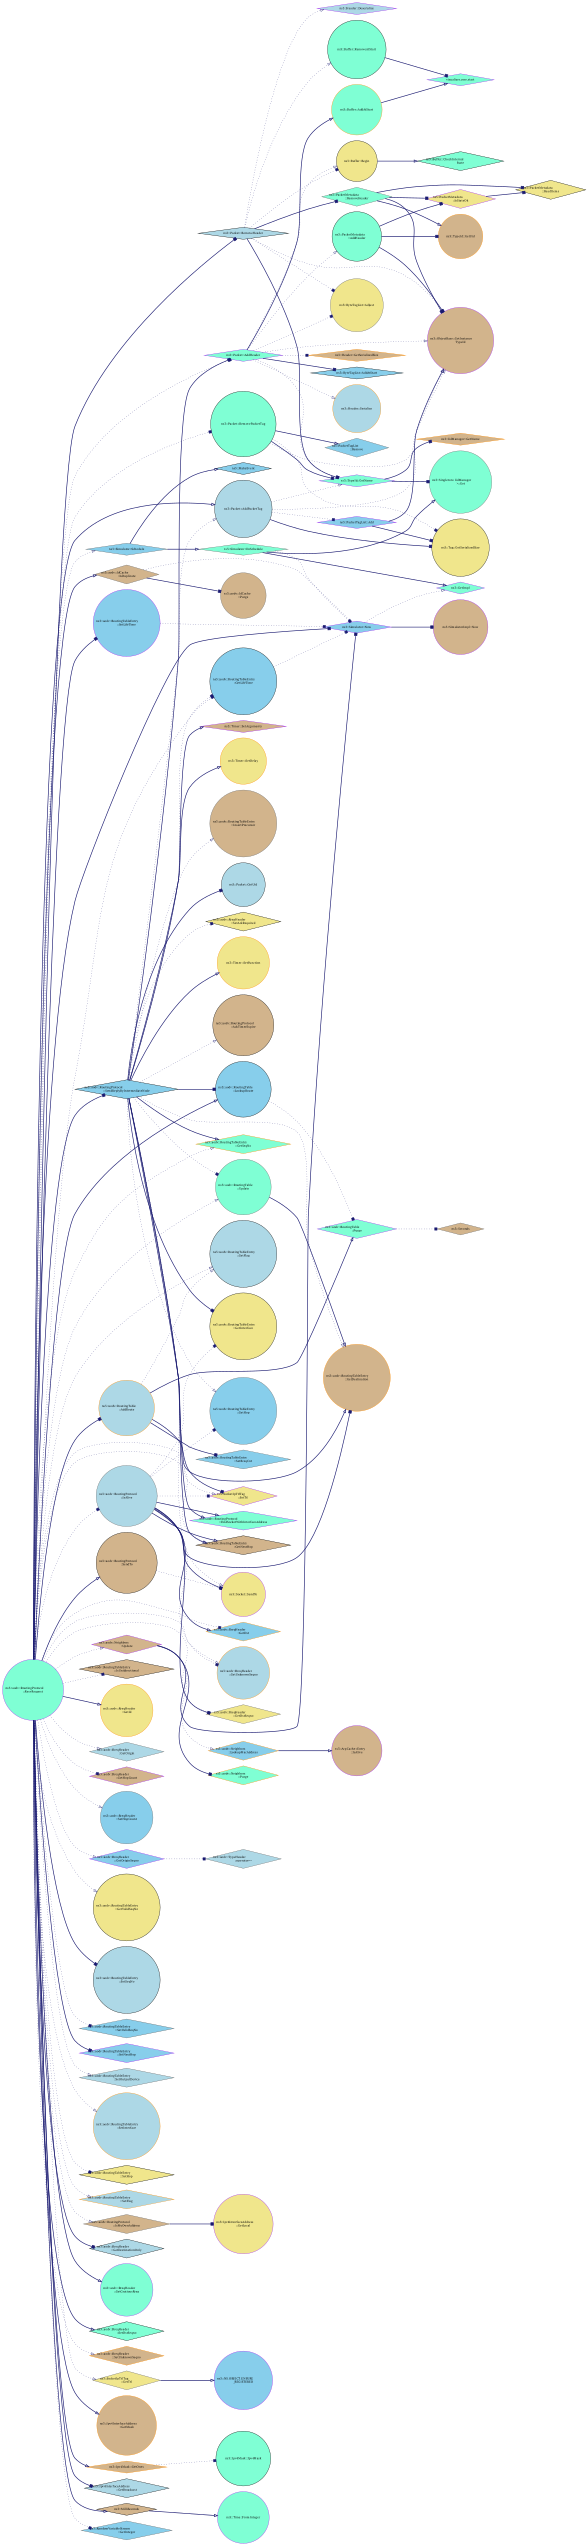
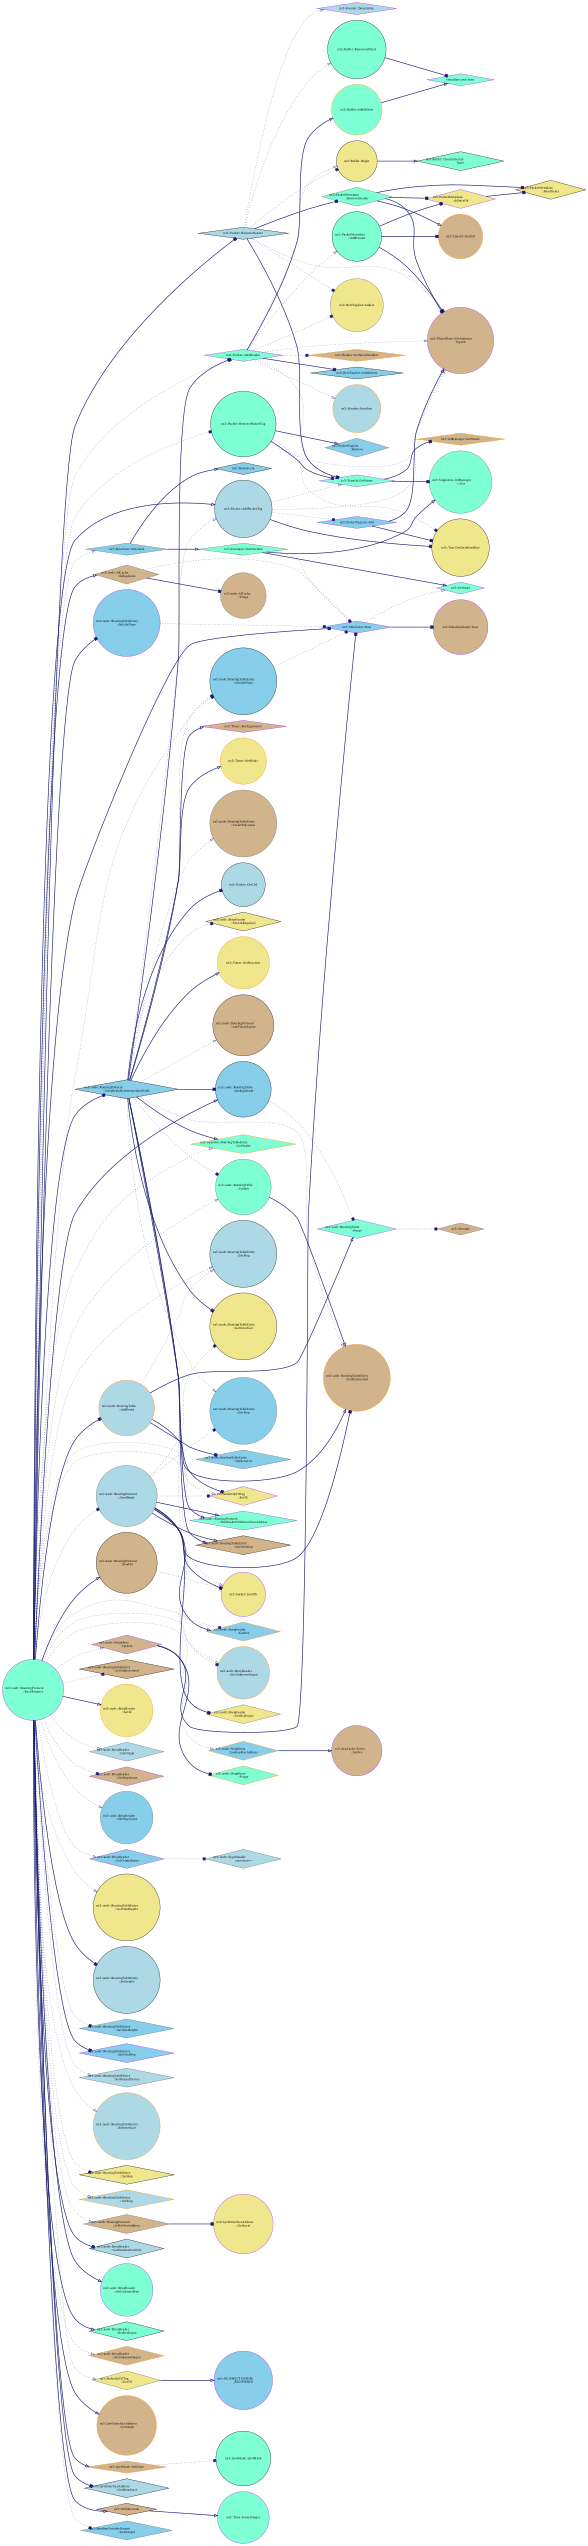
  digraph {
    fontname="PT Serif"
    rankdir=LR
    node [color=black fillcolor=tan fontname="PT Serif" fontsize=10 shape=diamond style=filled]
    edge [arrowhead=onormal color=midnightblue fontname="PT Serif" fontsize=10 labelfontname=Helvetica labelfontsize=10 style=bold]
    n1 [color=purple fillcolor=aquamarine fontcolor=black height=0.2 label="ns3::aodv::RoutingProtocol\l::RecvRequest" shape=circle width=0.4]
    n2 [fillcolor=lightblue height=0.2 label="ns3::Packet::RemoveHeader" width=0.4]
    n3 [fillcolor=skyblue height=0.2 label="ns3::aodv::RoutingTable\l::LookupRoute" shape=circle width=0.4]
    n4 [height=0.2 label="ns3::aodv::RoutingTableEntry\l::IsUnidirectional" width=0.4]
    n5 [color=darkorange fillcolor=khaki height=0.2 label="ns3::aodv::RreqHeader\l::GetId" shape=circle width=0.4]
    n6 [color=gray40 fillcolor=lightblue height=0.2 label="ns3::aodv::RreqHeader\l::GetOrigin" width=0.4]
    n7 [color=gray40 height=0.2 label="ns3::aodv::IdCache\l::IsDuplicate" width=0.4]
    n8 [color=purple fillcolor=skyblue height=0.2 label="ns3::Simulator::Now" width=0.4]
    n9 [color=purple height=0.2 label="ns3::aodv::RreqHeader\l::GetHopCount" width=0.4]
    n10 [color=gray40 fillcolor=skyblue height=0.2 label="ns3::aodv::RreqHeader\l::SetHopCount" shape=circle width=0.4]
    n11 [color=purple fillcolor=skyblue height=0.2 label="ns3::aodv::RreqHeader\l::GetOriginSeqno" width=0.4]
    n12 [color=darkorange fillcolor=lightblue height=0.2 label="ns3::aodv::RoutingTable\l::AddRoute" shape=circle width=0.4]
    n13 [fillcolor=lightblue height=0.2 label="ns3::aodv::RoutingTableEntry\l::GetFlag" shape=circle width=0.4]
    n14 [fillcolor=khaki height=0.2 label="ns3::aodv::RoutingTableEntry\l::GetValidSeqNo" shape=circle width=0.4]
-   n15 [color=darkorange fillcolor=aquamarine height=0.2 label="ns3::aodv::RoutingTableEntry\l::GetSeqNo" width=0.4]
+   n15 [color=darkorange fillcolor=aquamarine height=0.2 label="ns3::operator::RoutingTableEntry\l::GetSeqNo" width=0.4]
    n16 [fillcolor=lightblue height=0.2 label="ns3::aodv::RoutingTableEntry\l::SetSeqNo" shape=circle width=0.4]
    n17 [color=gray40 fillcolor=skyblue height=0.2 label="ns3::aodv::RoutingTableEntry\l::SetValidSeqNo" width=0.4]
    n18 [color=purple fillcolor=skyblue height=0.2 label="ns3::aodv::RoutingTableEntry\l::SetNextHop" width=0.4]
    n19 [color=gray40 fillcolor=lightblue height=0.2 label="ns3::aodv::RoutingTableEntry\l::SetOutputDevice" width=0.4]
    n20 [color=darkorange fillcolor=lightblue height=0.2 label="ns3::aodv::RoutingTableEntry\l::SetInterface" shape=circle width=0.4]
    n21 [fillcolor=khaki height=0.2 label="ns3::aodv::RoutingTableEntry\l::SetHop" width=0.4]
    n22 [color=purple fillcolor=skyblue height=0.2 label="ns3::aodv::RoutingTableEntry\l::SetLifeTime" shape=circle width=0.4]
    n23 [fillcolor=skyblue height=0.2 label="ns3::aodv::RoutingTableEntry\l::GetLifeTime" shape=circle width=0.4]
    n24 [color=gray40 fillcolor=aquamarine height=0.2 label="ns3::aodv::RoutingTable\l::Update" shape=circle width=0.4]
    n25 [color=darkorange fillcolor=lightblue height=0.2 label="ns3::aodv::RoutingTableEntry\l::SetFlag" width=0.4]
    n26 [color=purple height=0.2 label="ns3::aodv::Neighbors\l::Update" width=0.4]
    n27 [color=darkorange fillcolor=skyblue height=0.2 label="ns3::aodv::RreqHeader\l::GetDst" width=0.4]
    n28 [color=gray40 height=0.2 label="ns3::aodv::RoutingProtocol\l::IsMyOwnAddress" width=0.4]
-   n29 [color=gray40 fillcolor=lightblue height=0.2 label="ns3::aodv::RoutingProtocol\l::IsAlive" shape=circle width=0.4]
+   n29 [color=gray40 fillcolor=lightblue height=0.2 label="ns3::aodv::RoutingProtocol\l::SendReply" shape=circle width=0.4]
    n30 [color=darkorange fillcolor=lightblue height=0.2 label="ns3::aodv::RreqHeader\l::GetUnknownSeqno" shape=circle width=0.4]
    n31 [color=gray40 fillcolor=khaki height=0.2 label="ns3::aodv::RreqHeader\l::GetDstSeqno" width=0.4]
    n32 [color=purple fillcolor=khaki height=0.2 label="ns3::SocketIpTtlTag\l::SetTtl" width=0.4]
    n33 [height=0.2 label="ns3::aodv::RoutingTableEntry\l::GetNextHop" width=0.4]
    n34 [fillcolor=lightblue height=0.2 label="ns3::aodv::RreqHeader\l::GetDestinationOnly" width=0.4]
    n35 [fillcolor=skyblue height=0.2 label="ns3::aodv::RoutingProtocol\l::SendReplyByIntermediateNode" width=0.4]
    n36 [fillcolor=lightblue height=0.2 label="ns3::Packet::AddPacketTag" shape=circle width=0.4]
    n37 [color=purple fillcolor=aquamarine height=0.2 label="ns3::Packet::AddHeader" width=0.4]
    n38 [color=purple fillcolor=aquamarine height=0.2 label="ns3::aodv::RreqHeader\l::GetGratiousRrep" shape=circle width=0.4]
    n39 [fillcolor=aquamarine height=0.2 label="ns3::aodv::RreqHeader\l::SetDstSeqno" width=0.4]
    n40 [color=darkorange height=0.2 label="ns3::aodv::RreqHeader\l::SetUnknownSeqno" width=0.4]
    n41 [fillcolor=aquamarine height=0.2 label="ns3::Packet::RemovePacketTag" shape=circle width=0.4]
    n42 [color=gray40 fillcolor=khaki height=0.2 label="ns3::SocketIpTtlTag\l::GetTtl" width=0.4]
    n43 [color=darkorange height=0.2 label="ns3::Ipv4InterfaceAddress\l::GetMask" shape=circle width=0.4]
    n44 [color=darkorange height=0.2 label="ns3::Ipv4Mask::GetOnes" width=0.4]
    n45 [fillcolor=lightblue height=0.2 label="ns3::Ipv4InterfaceAddress\l::GetBroadcast" width=0.4]
    n46 [color=gray40 fillcolor=skyblue height=0.2 label="ns3::Simulator::Schedule" width=0.4]
    n47 [height=0.2 label="ns3::MilliSeconds" width=0.4]
    n48 [color=gray40 fillcolor=skyblue height=0.2 label="ns3::RandomVariableStream\l::GetInteger" width=0.4]
    n49 [height=0.2 label="ns3::aodv::RoutingProtocol\l::SendTo" shape=circle width=0.4]
    n50 [color=purple fillcolor=lightblue height=0.2 label="ns3::Header::Deserialize" width=0.4]
    n51 [fillcolor=khaki height=0.2 label="ns3::Buffer::Begin" shape=circle width=0.4]
    n52 [color=purple height=0.2 label="ns3::ObjectBase::GetInstance\lTypeId" shape=circle width=0.4]
    n53 [color=purple fillcolor=aquamarine height=0.2 label="ns3::TypeId::GetName" width=0.4]
    n54 [fillcolor=aquamarine height=0.2 label="ns3::Buffer::RemoveAtStart" shape=circle width=0.4]
    n55 [color=gray40 fillcolor=khaki height=0.2 label="ns3::ByteTagList::Adjust" shape=circle width=0.4]
    n56 [color=gray40 fillcolor=aquamarine height=0.2 label="ns3::PacketMetadata\l::RemoveHeader" width=0.4]
    n57 [color=purple fillcolor=aquamarine height=0.2 label="ns3::aodv::RoutingTable\l::Purge" width=0.4]
    n58 [color=gray40 height=0.2 label="ns3::aodv::IdCache\l::Purge" shape=circle width=0.4]
    n59 [color=purple fillcolor=aquamarine height=0.2 label="ns3::GetImpl" width=0.4]
    n60 [color=purple height=0.2 label="ns3::SimulatorImpl::Now" shape=circle width=0.4]
    n61 [color=gray40 fillcolor=lightblue height=0.2 label="ns3::aodv::TypeHeader\l::operator==" width=0.4]
    n62 [color=gray40 fillcolor=skyblue height=0.2 label="ns3::aodv::RoutingTableEntry\l::SetRreqCnt" width=0.4]
    n63 [color=darkorange height=0.2 label="ns3::aodv::RoutingTableEntry\l::GetDestination" shape=circle width=0.4]
    n64 [color=darkorange fillcolor=skyblue height=0.2 label="ns3::aodv::Neighbors\l::LookupMacAddress" width=0.4]
    n65 [color=darkorange fillcolor=aquamarine height=0.2 label="ns3::aodv::Neighbors\l::Purge" width=0.4]
    n66 [color=purple fillcolor=khaki height=0.2 label="ns3::Ipv4InterfaceAddress\l::GetLocal" shape=circle width=0.4]
    n67 [color=gray40 fillcolor=skyblue height=0.2 label="ns3::aodv::RoutingTableEntry\l::GetHop" shape=circle width=0.4]
    n68 [color=purple fillcolor=aquamarine height=0.2 label="ns3::aodv::RoutingProtocol\l::FindSocketWithInterfaceAddress" width=0.4]
    n69 [fillcolor=khaki height=0.2 label="ns3::aodv::RoutingTableEntry\l::GetInterface" shape=circle width=0.4]
    n70 [color=purple fillcolor=khaki height=0.2 label="ns3::Socket::SendTo" shape=circle width=0.4]
    n71 [fillcolor=khaki height=0.2 label="ns3::aodv::RrepHeader\l::SetAckRequired" width=0.4]
    n72 [color=darkorange fillcolor=khaki height=0.2 label="ns3::Timer::SetFunction" shape=circle width=0.4]
    n73 [height=0.2 label="ns3::aodv::RoutingProtocol\l::AckTimerExpire" shape=circle width=0.4]
    n74 [color=purple height=0.2 label="ns3::Timer::SetArguments" width=0.4]
    n75 [color=darkorange fillcolor=khaki height=0.2 label="ns3::Timer::SetDelay" shape=circle width=0.4]
    n76 [color=gray40 height=0.2 label="ns3::aodv::RoutingTableEntry\l::InsertPrecursor" shape=circle width=0.4]
    n77 [fillcolor=lightblue height=0.2 label="ns3::Packet::GetUid" shape=circle width=0.4]
    n78 [fillcolor=khaki height=0.2 label="ns3::Tag::GetSerializedSize" shape=circle width=0.4]
    n79 [color=purple fillcolor=skyblue height=0.2 label="ns3::PacketTagList::Add" width=0.4]
    n80 [color=darkorange height=0.2 label="ns3::Header::GetSerializedSize" width=0.4]
    n81 [color=darkorange fillcolor=aquamarine height=0.2 label="ns3::Buffer::AddAtStart" shape=circle width=0.4]
    n82 [fillcolor=skyblue height=0.2 label="ns3::ByteTagList::AddAtStart" width=0.4]
    n83 [color=darkorange fillcolor=lightblue height=0.2 label="ns3::Header::Serialize" shape=circle width=0.4]
    n84 [fillcolor=aquamarine height=0.2 label="ns3::PacketMetadata\l::AddHeader" shape=circle width=0.4]
    n85 [color=gray40 fillcolor=skyblue height=0.2 label="ns3::PacketTagList\l::Remove" width=0.4]
    n86 [color=purple fillcolor=skyblue height=0.2 label="ns3::NS_OBJECT_ENSURE\l_REGISTERED" shape=circle width=0.4]
    n87 [fillcolor=aquamarine height=0.2 label="ns3::Ipv4Mask::Ipv4Mask" shape=circle width=0.4]
    n88 [color=gray40 fillcolor=aquamarine height=0.2 label="ns3::Simulator::DoSchedule" width=0.4]
    n89 [fillcolor=skyblue height=0.2 label="ns3::MakeEvent" width=0.4]
    n90 [color=purple fillcolor=aquamarine height=0.2 label="ns3::Time::FromInteger" shape=circle width=0.4]
    n91 [fillcolor=aquamarine height=0.2 label="ns3::Buffer::CheckInternal\lState" width=0.4]
    n92 [color=gray40 fillcolor=aquamarine height=0.2 label="ns3::Singleton\< IidManager\l \>::Get" shape=circle width=0.4]
    n93 [color=darkorange height=0.2 label="ns3::IidManager::GetName" width=0.4]
    n94 [color=purple fillcolor=aquamarine height=0.2 label="visualizer.core.start" width=0.4]
    n95 [color=darkorange height=0.2 label="ns3::TypeId::GetUid" shape=circle width=0.4]
    n96 [color=purple fillcolor=khaki height=0.2 label="ns3::PacketMetadata\l::IsStateOk" width=0.4]
    n97 [fillcolor=khaki height=0.2 label="ns3::PacketMetadata\l::ReadItems" width=0.4]
    n98 [color=gray40 height=0.2 label="ns3::Seconds" width=0.4]
    n99 [color=purple height=0.2 label="ns3::ArpCache::Entry\l::IsAlive" shape=circle width=0.4]
    n1 -> n2 [arrowhead=box]
    n1 -> n3
    n1 -> n4 [arrowhead=box style=dotted]
    n1 -> n5
    n1 -> n6 [style=dotted]
    n1 -> n7
    n1 -> n8 [arrowhead=box]
    n1 -> n9 [arrowhead=box style=dotted]
    n1 -> n10 [style=dotted]
    n1 -> n11 [style=dotted]
    n1 -> n12 [arrowhead=box]
    n1 -> n13 [style=dotted]
    n1 -> n14 [style=dotted]
    n1 -> n15 [style=dotted]
    n1 -> n16 [arrowhead=box]
    n1 -> n17 [arrowhead=box style=dotted]
    n1 -> n18 [arrowhead=box]
    n1 -> n19 [style=dotted]
    n1 -> n20 [style=dotted]
    n1 -> n21 [arrowhead=box style=dotted]
    n1 -> n22 [arrowhead=box]
    n1 -> n23 [arrowhead=box style=dotted]
    n1 -> n24 [style=dotted]
    n1 -> n25 [style=dotted]
    n1 -> n26 [style=dotted]
    n1 -> n27 [arrowhead=box style=dotted]
    n1 -> n28 [style=dotted]
    n1 -> n29 [arrowhead=box style=dotted]
    n1 -> n30 [style=dotted]
    n1 -> n31 [style=dotted]
    n1 -> n32 [style=dotted]
    n1 -> n33 [style=dotted]
    n1 -> n34 [arrowhead=box]
    n1 -> n35 [arrowhead=box]
    n1 -> n36
    n1 -> n37 [arrowhead=box style=dotted]
    n1 -> n38
    n1 -> n39
    n1 -> n40 [style=dotted]
    n1 -> n41 [arrowhead=box style=dotted]
    n1 -> n42 [style=dotted]
    n1 -> n43
    n1 -> n44
    n1 -> n45 [arrowhead=box]
    n1 -> n46 [style=dotted]
    n1 -> n47
    n1 -> n48 [arrowhead=box style=dotted]
    n1 -> n49
    n2 -> n50 [style=dotted]
    n2 -> n51 [arrowhead=box style=dotted]
    n2 -> n52 [arrowhead=box style=dotted]
    n2 -> n53 [arrowhead=box]
    n2 -> n54 [style=dotted]
    n2 -> n55 [arrowhead=box style=dotted]
    n2 -> n56 [arrowhead=box]
    n3 -> n57 [arrowhead=box style=dotted]
    n7 -> n8 [style=dotted]
    n7 -> n58 [arrowhead=box]
    n8 -> n59 [style=dotted]
    n8 -> n60 [arrowhead=box]
    n11 -> n61 [arrowhead=box style=dotted]
    n12 -> n13 [style=dotted]
    n12 -> n57
    n12 -> n62 [arrowhead=box]
    n12 -> n63
    n22 -> n8 [arrowhead=box style=dotted]
    n23 -> n8 [arrowhead=box style=dotted]
    n24 -> n63
    n26 -> n8 [arrowhead=box]
    n26 -> n64 [style=dotted]
    n26 -> n65 [arrowhead=box]
    n28 -> n66 [arrowhead=box]
    n29 -> n27
    n29 -> n30 [arrowhead=box style=dotted]
    n29 -> n31 [arrowhead=box]
    n29 -> n32 [arrowhead=box style=dotted]
    n29 -> n33
    n29 -> n63 [arrowhead=box]
    n29 -> n67 [arrowhead=box style=dotted]
    n29 -> n68
    n29 -> n69 [arrowhead=box style=dotted]
    n29 -> n70 [arrowhead=box]
    n35 -> n3 [arrowhead=box]
    n35 -> n15
    n35 -> n23 [arrowhead=box style=dotted]
    n35 -> n24 [arrowhead=box style=dotted]
    n35 -> n32 [arrowhead=box]
    n35 -> n33
    n35 -> n36 [style=dotted]
    n35 -> n37 [arrowhead=box]
    n35 -> n63 [style=dotted]
    n35 -> n67 [style=dotted]
    n35 -> n68
    n35 -> n69 [arrowhead=box]
    n35 -> n70 [style=dotted]
    n35 -> n71 [arrowhead=box style=dotted]
    n35 -> n72
    n35 -> n73 [style=dotted]
    n35 -> n74
    n35 -> n75
    n35 -> n76 [style=dotted]
    n35 -> n77 [arrowhead=box]
    n36 -> n52 [style=dotted]
    n36 -> n53 [style=dotted]
    n36 -> n78 [arrowhead=box]
    n36 -> n79 [arrowhead=box style=dotted]
    n37 -> n51 [style=dotted]
    n37 -> n52 [style=dotted]
    n37 -> n53 [arrowhead=box style=dotted]
    n37 -> n55 [arrowhead=box style=dotted]
    n37 -> n80 [arrowhead=box style=dotted]
    n37 -> n81
    n37 -> n82 [arrowhead=box]
    n37 -> n83 [style=dotted]
    n37 -> n84 [style=dotted]
    n41 -> n52 [style=dotted]
    n41 -> n53 [arrowhead=box]
    n41 -> n78 [arrowhead=box style=dotted]
    n41 -> n85
    n42 -> n86
    n44 -> n87 [arrowhead=box style=dotted]
    n46 -> n88
    n46 -> n89
    n47 -> n90
    n49 -> n70 [arrowhead=box style=dotted]
    n51 -> n91
    n53 -> n92 [arrowhead=box]
    n53 -> n93 [arrowhead=box]
    n54 -> n94 [arrowhead=box]
    n56 -> n52 [arrowhead=box]
    n56 -> n95
    n56 -> n96 [arrowhead=box]
    n56 -> n97 [arrowhead=box]
    n57 -> n98 [arrowhead=box style=dotted]
    n64 -> n99
    n79 -> n52
    n79 -> n78 [arrowhead=box]
    n81 -> n94
    n84 -> n52 [arrowhead=box]
    n84 -> n95 [arrowhead=box]
    n84 -> n96 [arrowhead=box]
    n88 -> n8 [arrowhead=box style=dotted]
    n88 -> n59
    n88 -> n92
    n96 -> n97 [arrowhead=box]
  }
